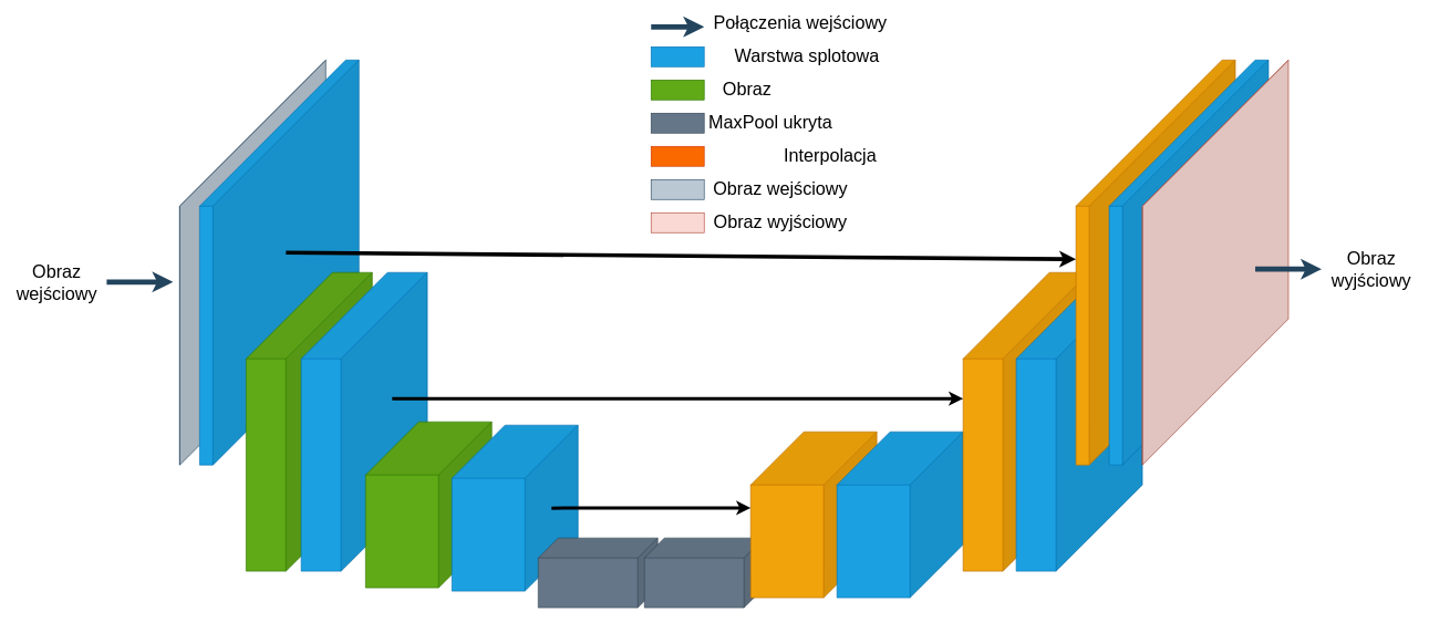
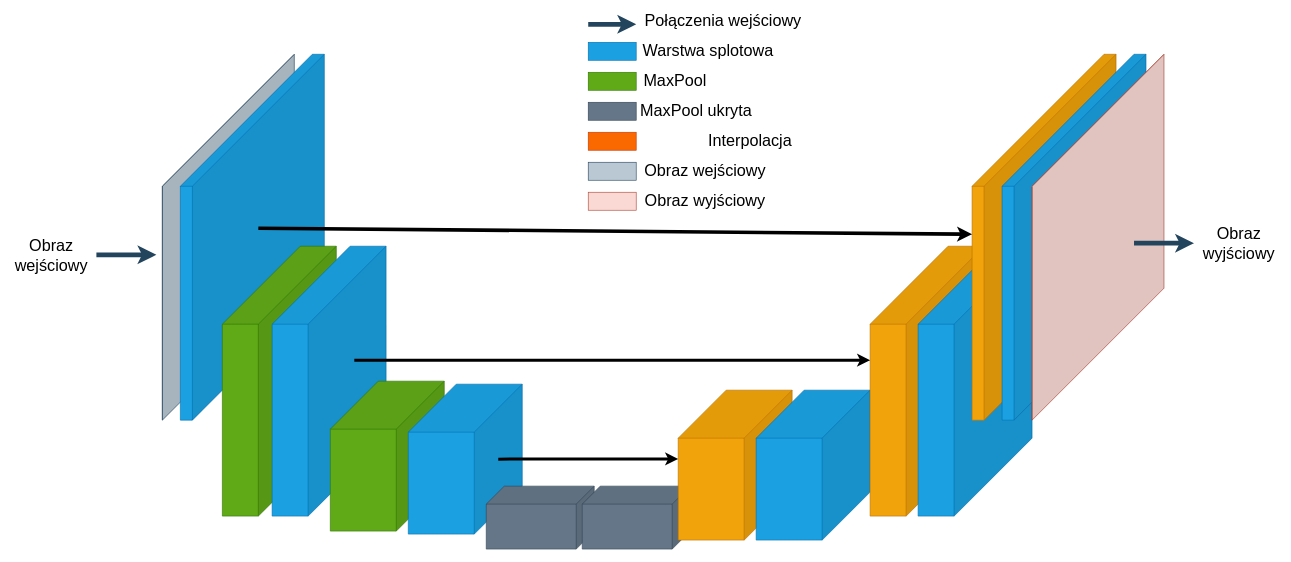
  <mxCell id="0" />
  <mxCell id="1" parent="0" />
  <mxCell id="2" value="" style="shape=cube;whiteSpace=wrap;html=1;boundedLbl=1;backgroundOutline=1;darkOpacity=0.05;darkOpacity2=0.1;direction=east;flipH=1;size=220;labelBackgroundColor=none;fillColor=#bac8d3;strokeColor=#23445d;" vertex="1" parent="1"><mxGeometry x="270" y="90" width="220" height="610" as="geometry" /></mxCell>
  <mxCell id="3" value="" style="shape=cube;whiteSpace=wrap;html=1;boundedLbl=1;backgroundOutline=1;darkOpacity=0.05;darkOpacity2=0.1;direction=east;flipH=1;size=220;labelBackgroundColor=none;fillColor=#1ba1e2;strokeColor=#006EAF;fontColor=#ffffff;" vertex="1" parent="1"><mxGeometry x="300" y="90" width="240" height="610" as="geometry" /></mxCell>
  <mxCell id="4" value="" style="shape=cube;whiteSpace=wrap;html=1;boundedLbl=1;backgroundOutline=1;darkOpacity=0.05;darkOpacity2=0.1;direction=east;flipH=1;size=130;labelBackgroundColor=none;fillColor=#60a917;strokeColor=#2D7600;fontColor=#ffffff;" vertex="1" parent="1"><mxGeometry x="370" y="410" width="190" height="450" as="geometry" /></mxCell>
  <mxCell id="5" value="" style="shape=cube;whiteSpace=wrap;html=1;boundedLbl=1;backgroundOutline=1;darkOpacity=0.05;darkOpacity2=0.1;direction=east;flipH=1;size=130;labelBackgroundColor=none;fillColor=#1ba1e2;strokeColor=#006EAF;fontColor=#ffffff;" vertex="1" parent="1"><mxGeometry x="453" y="410" width="190" height="450" as="geometry" /></mxCell>
  <mxCell id="6" value="" style="shape=cube;whiteSpace=wrap;html=1;boundedLbl=1;backgroundOutline=1;darkOpacity=0.05;darkOpacity2=0.1;direction=east;flipH=1;size=80;labelBackgroundColor=none;fillColor=#60a917;strokeColor=#2D7600;fontColor=#ffffff;" vertex="1" parent="1"><mxGeometry x="550" y="635" width="190" height="250" as="geometry" /></mxCell>
  <mxCell id="7" value="" style="shape=cube;whiteSpace=wrap;html=1;boundedLbl=1;backgroundOutline=1;darkOpacity=0.05;darkOpacity2=0.1;direction=east;flipH=1;size=80;labelBackgroundColor=none;fillColor=#1ba1e2;strokeColor=#006EAF;fontColor=#ffffff;" vertex="1" parent="1"><mxGeometry x="680" y="640" width="190" height="250" as="geometry" /></mxCell>
  <mxCell id="8" value="" style="shape=cube;whiteSpace=wrap;html=1;boundedLbl=1;backgroundOutline=1;darkOpacity=0.05;darkOpacity2=0.1;direction=east;flipH=1;size=30;labelBackgroundColor=none;fillColor=#647687;strokeColor=#314354;fontColor=#ffffff;" vertex="1" parent="1"><mxGeometry x="810" y="810" width="180" height="105" as="geometry" /></mxCell>
  <mxCell id="9" value="" style="shape=cube;whiteSpace=wrap;html=1;boundedLbl=1;backgroundOutline=1;darkOpacity=0.05;darkOpacity2=0.1;direction=east;flipH=1;size=30;labelBackgroundColor=none;fillColor=#647687;strokeColor=#314354;fontColor=#ffffff;" vertex="1" parent="1"><mxGeometry x="970" y="810" width="180" height="105" as="geometry" /></mxCell>
  <mxCell id="10" value="" style="shape=cube;whiteSpace=wrap;html=1;boundedLbl=1;backgroundOutline=1;darkOpacity=0.05;darkOpacity2=0.1;direction=east;flipH=1;size=80;labelBackgroundColor=none;fillColor=#f0a30a;strokeColor=#BD7000;fontColor=#000000;" vertex="1" parent="1"><mxGeometry x="1130" y="650" width="190" height="250" as="geometry" /></mxCell>
  <mxCell id="11" value="" style="shape=cube;whiteSpace=wrap;html=1;boundedLbl=1;backgroundOutline=1;darkOpacity=0.05;darkOpacity2=0.1;direction=east;flipH=1;size=80;labelBackgroundColor=none;fillColor=#1ba1e2;strokeColor=#006EAF;fontColor=#ffffff;" vertex="1" parent="1"><mxGeometry x="1260" y="650" width="190" height="250" as="geometry" /></mxCell>
  <mxCell id="12" value="" style="shape=cube;whiteSpace=wrap;html=1;boundedLbl=1;backgroundOutline=1;darkOpacity=0.05;darkOpacity2=0.1;direction=east;flipH=1;size=130;labelBackgroundColor=none;fillColor=#f0a30a;strokeColor=#BD7000;fontColor=#000000;" vertex="1" parent="1"><mxGeometry x="1450" y="410" width="190" height="450" as="geometry" /></mxCell>
  <mxCell id="13" value="" style="shape=cube;whiteSpace=wrap;html=1;boundedLbl=1;backgroundOutline=1;darkOpacity=0.05;darkOpacity2=0.1;direction=east;flipH=1;size=130;labelBackgroundColor=none;fillColor=#1ba1e2;strokeColor=#006EAF;fontColor=#ffffff;" vertex="1" parent="1"><mxGeometry x="1530" y="410" width="190" height="450" as="geometry" /></mxCell>
  <mxCell id="14" value="" style="shape=cube;whiteSpace=wrap;html=1;boundedLbl=1;backgroundOutline=1;darkOpacity=0.05;darkOpacity2=0.1;direction=east;flipH=1;size=220;labelBackgroundColor=none;fillColor=#f0a30a;strokeColor=#BD7000;fontColor=#000000;" vertex="1" parent="1"><mxGeometry x="1620" y="90" width="240" height="610" as="geometry" /></mxCell>
  <mxCell id="15" value="" style="shape=cube;whiteSpace=wrap;html=1;boundedLbl=1;backgroundOutline=1;darkOpacity=0.05;darkOpacity2=0.1;direction=east;flipH=1;size=220;labelBackgroundColor=none;fillColor=#1ba1e2;strokeColor=#006EAF;fontColor=#ffffff;" vertex="1" parent="1"><mxGeometry x="1670" y="90" width="240" height="610" as="geometry" /></mxCell>
  <mxCell id="16" value="Text" style="text;html=1;strokeColor=none;fillColor=none;align=center;verticalAlign=middle;whiteSpace=wrap;rounded=0;fontColor=#FFFFFF;" vertex="1" parent="1"><mxGeometry x="450" y="30" width="60" height="30" as="geometry" /></mxCell>
  <mxCell id="17" value="Text" style="text;html=1;strokeColor=none;fillColor=none;align=center;verticalAlign=middle;whiteSpace=wrap;rounded=0;fontColor=#FFFFFF;" vertex="1" parent="1"><mxGeometry x="1080" y="380" width="60" height="30" as="geometry" /></mxCell>
  <mxCell id="18" value="" style="shape=cube;whiteSpace=wrap;html=1;boundedLbl=1;backgroundOutline=1;darkOpacity=0.05;darkOpacity2=0.1;direction=east;flipH=1;size=220;labelBackgroundColor=none;fillColor=#fad9d5;strokeColor=#ae4132;" vertex="1" parent="1"><mxGeometry x="1720" y="90" width="220" height="610" as="geometry" /></mxCell>
  <mxCell id="19" value="" style="endArrow=classic;html=1;rounded=0;fillColor=#000000;strokeWidth=6;" edge="1" parent="1"><mxGeometry width="50" height="50" relative="1" as="geometry"><mxPoint x="430" y="380" as="sourcePoint" /><mxPoint x="1620" y="390" as="targetPoint" /></mxGeometry></mxCell>
  <mxCell id="20" value="" style="endArrow=classic;html=1;rounded=0;fillColor=#000000;strokeWidth=5;" edge="1" parent="1"><mxGeometry width="50" height="50" relative="1" as="geometry"><mxPoint x="590" y="600" as="sourcePoint" /><mxPoint x="1450" y="600" as="targetPoint" /></mxGeometry></mxCell>
  <mxCell id="21" value="" style="endArrow=classic;html=1;rounded=0;fillColor=#000000;strokeWidth=5;" edge="1" parent="1"><mxGeometry width="50" height="50" relative="1" as="geometry"><mxPoint x="830" y="765" as="sourcePoint" /><mxPoint x="1130" y="764.58" as="targetPoint" /></mxGeometry></mxCell>
  <mxCell id="22" value="" style="rounded=0;whiteSpace=wrap;html=1;strokeColor=#006EAF;fontColor=#ffffff;fillColor=#1ba1e2;" vertex="1" parent="1"><mxGeometry x="980" y="70" width="80" height="30" as="geometry" /></mxCell>
- <mxCell id="23" value="&lt;font color=&quot;#000000&quot;&gt;&lt;span style=&quot;font-size: 27px;&quot;&gt;Warstwa splotowa&lt;/span&gt;&lt;/font&gt;" style="text;html=1;strokeColor=none;fillColor=none;align=center;verticalAlign=middle;whiteSpace=wrap;rounded=0;fontColor=#FFFFFF;" vertex="1" parent="1"><mxGeometry x="1095" y="70" width="240" height="30" as="geometry" /></mxCell>
+ <mxCell id="23" value="&lt;font color=&quot;#000000&quot;&gt;&lt;span style=&quot;font-size: 27px;&quot;&gt;Warstwa splotowa&lt;/span&gt;&lt;/font&gt;" style="text;html=1;strokeColor=none;fillColor=none;align=center;verticalAlign=middle;whiteSpace=wrap;rounded=0;fontColor=#FFFFFF;" vertex="1" parent="1"><mxGeometry x="1060" y="70" width="240" height="30" as="geometry" /></mxCell>
  <mxCell id="24" value="" style="rounded=0;whiteSpace=wrap;html=1;strokeColor=#2D7600;fontColor=#ffffff;fillColor=#60a917;" vertex="1" parent="1"><mxGeometry x="980" y="120" width="80" height="30" as="geometry" /></mxCell>
- <mxCell id="25" value="&lt;font style=&quot;font-size: 27px;&quot; color=&quot;#000000&quot;&gt;Obraz&lt;/font&gt;" style="text;html=1;strokeColor=none;fillColor=none;align=center;verticalAlign=middle;whiteSpace=wrap;rounded=0;fontColor=#FFFFFF;" vertex="1" parent="1"><mxGeometry x="1060" y="120" width="130" height="30" as="geometry" /></mxCell>
+ <mxCell id="25" value="&lt;font style=&quot;font-size: 27px;&quot; color=&quot;#000000&quot;&gt;MaxPool&lt;/font&gt;" style="text;html=1;strokeColor=none;fillColor=none;align=center;verticalAlign=middle;whiteSpace=wrap;rounded=0;fontColor=#FFFFFF;" vertex="1" parent="1"><mxGeometry x="1060" y="120" width="130" height="30" as="geometry" /></mxCell>
  <mxCell id="26" value="" style="rounded=0;whiteSpace=wrap;html=1;strokeColor=#314354;fontColor=#ffffff;fillColor=#647687;" vertex="1" parent="1"><mxGeometry x="980" y="170" width="80" height="30" as="geometry" /></mxCell>
  <mxCell id="27" value="&lt;font style=&quot;font-size: 27px;&quot; color=&quot;#000000&quot;&gt;MaxPool ukryta&lt;/font&gt;" style="text;html=1;strokeColor=none;fillColor=none;align=center;verticalAlign=middle;whiteSpace=wrap;rounded=0;fontColor=#FFFFFF;" vertex="1" parent="1"><mxGeometry x="1060" y="170" width="200" height="30" as="geometry" /></mxCell>
  <mxCell id="28" value="" style="rounded=0;whiteSpace=wrap;html=1;strokeColor=#C73500;fontColor=#000000;fillColor=#fa6800;" vertex="1" parent="1"><mxGeometry x="980" y="220" width="80" height="30" as="geometry" /></mxCell>
  <mxCell id="29" value="&lt;font style=&quot;font-size: 27px;&quot; color=&quot;#000000&quot;&gt;Interpolacja&lt;/font&gt;" style="text;html=1;strokeColor=none;fillColor=none;align=center;verticalAlign=middle;whiteSpace=wrap;rounded=0;fontColor=#FFFFFF;" vertex="1" parent="1"><mxGeometry x="1165" y="220" width="170" height="30" as="geometry" /></mxCell>
  <mxCell id="30" value="" style="rounded=0;whiteSpace=wrap;html=1;strokeColor=#23445d;fillColor=#bac8d3;" vertex="1" parent="1"><mxGeometry x="980" y="270" width="80" height="30" as="geometry" /></mxCell>
  <mxCell id="31" value="&lt;font style=&quot;font-size: 27px;&quot; color=&quot;#000000&quot;&gt;Obraz wejściowy&lt;/font&gt;" style="text;html=1;strokeColor=none;fillColor=none;align=center;verticalAlign=middle;whiteSpace=wrap;rounded=0;fontColor=#FFFFFF;" vertex="1" parent="1"><mxGeometry x="1060" y="270" width="230" height="30" as="geometry" /></mxCell>
  <mxCell id="32" value="" style="rounded=0;whiteSpace=wrap;html=1;strokeColor=#ae4132;fillColor=#fad9d5;" vertex="1" parent="1"><mxGeometry x="980" y="320" width="80" height="30" as="geometry" /></mxCell>
  <mxCell id="33" value="&lt;font style=&quot;font-size: 27px;&quot; color=&quot;#000000&quot;&gt;Obraz wyjściowy&lt;/font&gt;" style="text;html=1;strokeColor=none;fillColor=none;align=center;verticalAlign=middle;whiteSpace=wrap;rounded=0;fontColor=#FFFFFF;" vertex="1" parent="1"><mxGeometry x="1060" y="320" width="230" height="30" as="geometry" /></mxCell>
  <mxCell id="34" value="" style="endArrow=classic;html=1;rounded=0;strokeColor=#23445D;strokeWidth=8;" edge="1" parent="1"><mxGeometry width="50" height="50" relative="1" as="geometry"><mxPoint x="980" y="40" as="sourcePoint" /><mxPoint x="1060" y="40" as="targetPoint" /></mxGeometry></mxCell>
  <mxCell id="35" value="&lt;font color=&quot;#000000&quot;&gt;&lt;span style=&quot;font-size: 27px;&quot;&gt;Połączenia wejściowy&lt;/span&gt;&lt;/font&gt;" style="text;html=1;strokeColor=none;fillColor=none;align=center;verticalAlign=middle;whiteSpace=wrap;rounded=0;fontColor=#FFFFFF;" vertex="1" parent="1"><mxGeometry x="1060" y="20" width="290" height="30" as="geometry" /></mxCell>
  <mxCell id="36" value="&lt;font style=&quot;font-size: 27px;&quot; color=&quot;#000000&quot;&gt;Obraz wyjściowy&lt;/font&gt;" style="text;html=1;strokeColor=none;fillColor=none;align=center;verticalAlign=middle;whiteSpace=wrap;rounded=0;fontColor=#FFFFFF;" vertex="1" parent="1"><mxGeometry x="2000" y="390" width="130" height="30" as="geometry" /></mxCell>
  <mxCell id="37" value="" style="endArrow=classic;html=1;rounded=0;strokeColor=#23445D;strokeWidth=8;" edge="1" parent="1"><mxGeometry width="50" height="50" relative="1" as="geometry"><mxPoint x="1890" y="405" as="sourcePoint" /><mxPoint x="1990" y="405" as="targetPoint" /></mxGeometry></mxCell>
  <mxCell id="38" value="&lt;font style=&quot;font-size: 27px;&quot; color=&quot;#000000&quot;&gt;Obraz wejściowy&lt;/font&gt;" style="text;html=1;strokeColor=none;fillColor=none;align=center;verticalAlign=middle;whiteSpace=wrap;rounded=0;fontColor=#FFFFFF;" vertex="1" parent="1"><mxGeometry x="20" y="410" width="130" height="30" as="geometry" /></mxCell>
  <mxCell id="39" value="" style="endArrow=classic;html=1;rounded=0;strokeColor=#23445D;strokeWidth=8;" edge="1" parent="1"><mxGeometry width="50" height="50" relative="1" as="geometry"><mxPoint x="160" y="424.29" as="sourcePoint" /><mxPoint x="260" y="424.29" as="targetPoint" /></mxGeometry></mxCell>
  <mxCell id="40" style="edgeStyle=orthogonalEdgeStyle;rounded=0;orthogonalLoop=1;jettySize=auto;html=1;exitX=0.5;exitY=1;exitDx=0;exitDy=0;strokeColor=#23445D;" edge="1" parent="1" source="38" target="38"><mxGeometry relative="1" as="geometry" /></mxCell>
